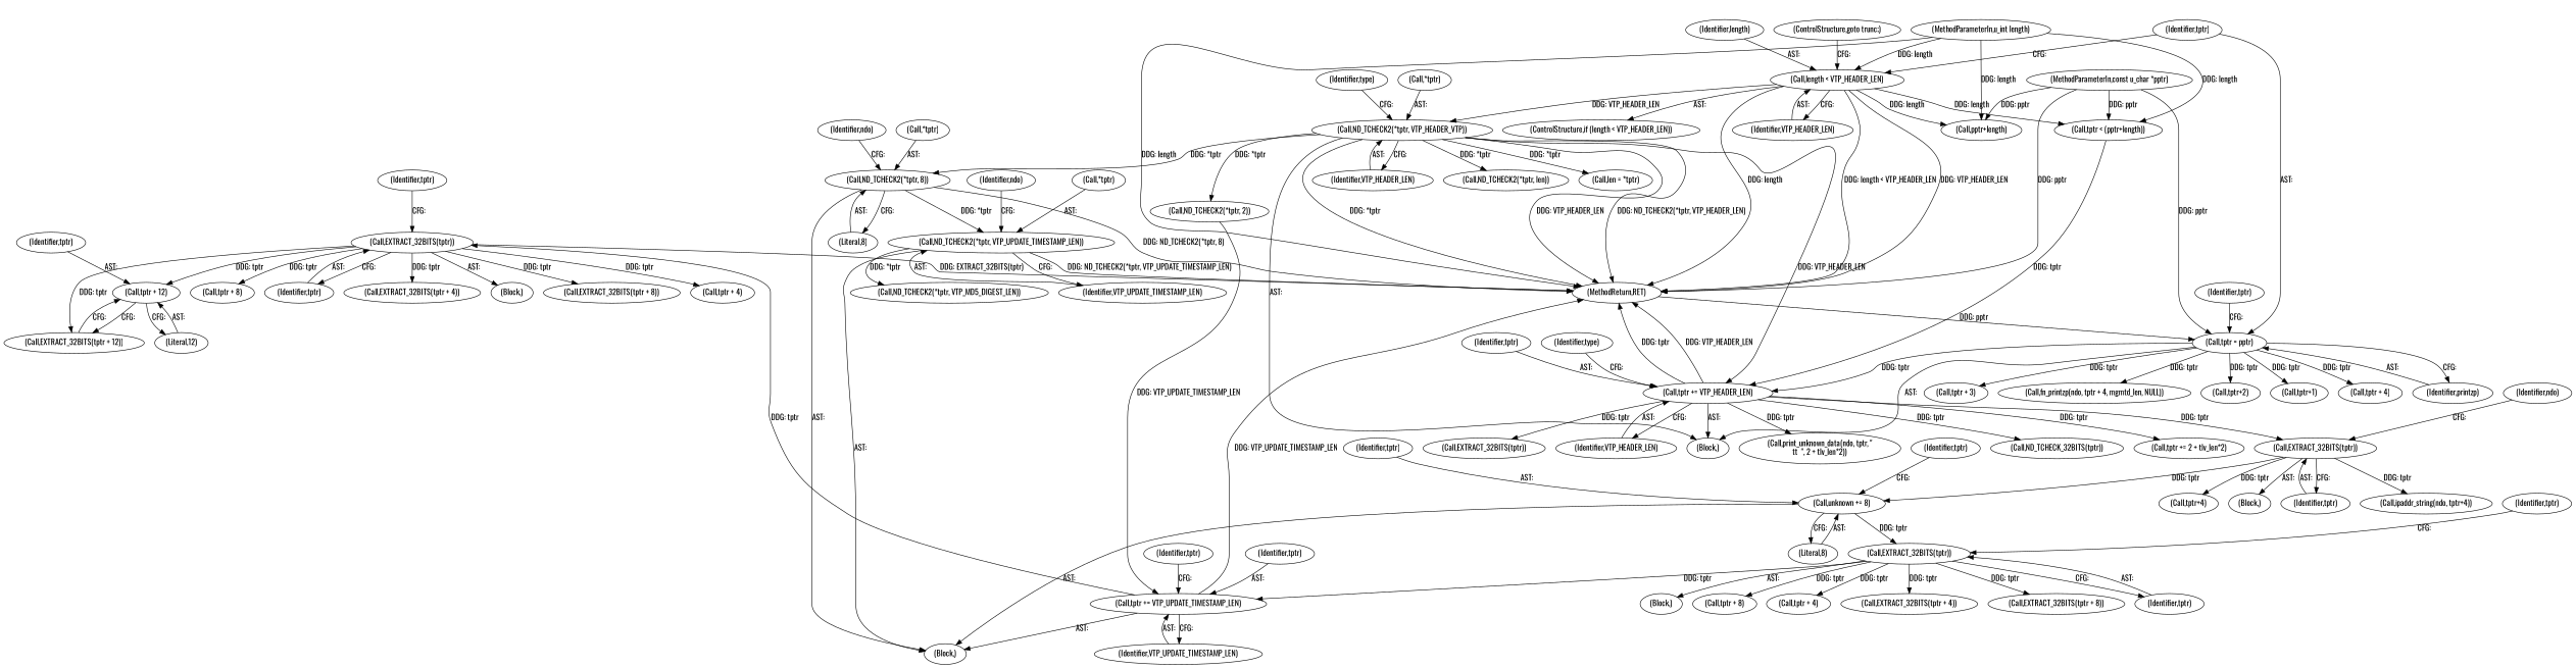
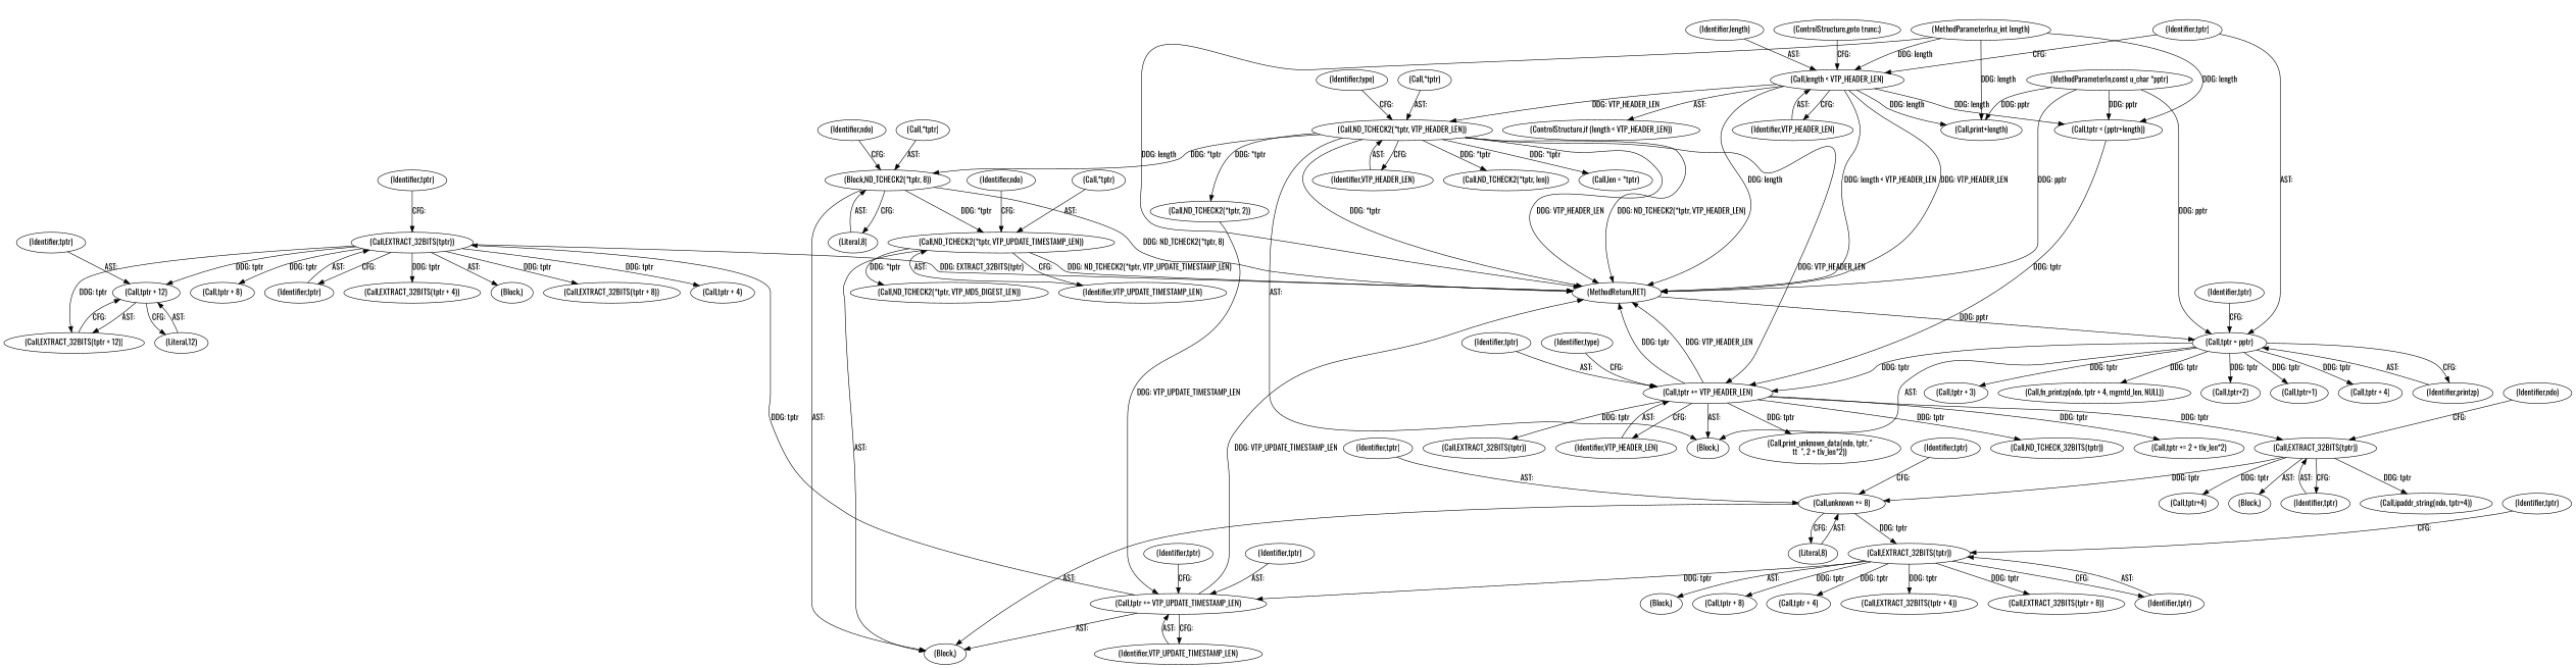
  digraph {
    fontname=Oswald
    node [fontname=Oswald]
    edge [fontname=Oswald]
    n1 [label="(Call,tptr + 12)"]
    n2 [label="(Literal,12)"]
    n3 [label="(Call,EXTRACT_32BITS(tptr + 12))"]
    n4 [label="(Call,EXTRACT_32BITS(tptr))"]
    n5 [label="(Call,tptr + 8)"]
    n6 [label="(Identifier,tptr)"]
    n7 [label="(Call,EXTRACT_32BITS(tptr + 4))"]
    n8 [label="(MethodReturn,RET)"]
    n9 [label="(Block,)"]
    n10 [label="(Call,EXTRACT_32BITS(tptr + 8))"]
    n11 [label="(Call,tptr + 4)"]
    n12 [label="(Call,tptr = pptr)"]
    n13 [label="(Call,tptr += VTP_UPDATE_TIMESTAMP_LEN)"]
    n14 [label="(Block,)"]
    n15 [label="(Identifier,VTP_UPDATE_TIMESTAMP_LEN)"]
    n16 [label="(Call,ND_TCHECK2(*tptr, VTP_UPDATE_TIMESTAMP_LEN))"]
    n17 [label="(Call,ND_TCHECK2(*tptr, VTP_MD5_DIGEST_LEN))"]
    n18 [label="(Identifier,VTP_UPDATE_TIMESTAMP_LEN)"]
-   n19 [label="(Call,ND_TCHECK2(*tptr, 8))"]
+   n19 [label="(Block,ND_TCHECK2(*tptr, 8))"]
    n20 [label="(Literal,8)"]
-   n21 [label="(Call,ND_TCHECK2(*tptr, VTP_HEADER_VTP))"]
+   n21 [label="(Call,ND_TCHECK2(*tptr, VTP_HEADER_LEN))"]
    n22 [label="(Call,tptr += VTP_HEADER_LEN)"]
    n23 [label="(Block,)"]
    n24 [label="(Call,ND_TCHECK2(*tptr, 2))"]
    n25 [label="(Identifier,VTP_HEADER_LEN)"]
    n26 [label="(Call,ND_TCHECK2(*tptr, len))"]
    n27 [label="(Call,len = *tptr)"]
    n28 [label="(Call,EXTRACT_32BITS(tptr))"]
    n29 [label="(Call,print_unknown_data(ndo, tptr, \"\n\t\t  \", 2 + tlv_len*2))"]
    n30 [label="(Call,ND_TCHECK_32BITS(tptr))"]
    n31 [label="(Call,tptr += 2 + tlv_len*2)"]
    n32 [label="(Call,EXTRACT_32BITS(tptr))"]
    n33 [label="(Identifier,VTP_HEADER_LEN)"]
    n34 [label="(Call,length < VTP_HEADER_LEN)"]
    n35 [label="(ControlStructure,if (length < VTP_HEADER_LEN))"]
-   n36 [label="(Call,pptr+length)"]
+   n36 [label="(Call,print+length)"]
    n37 [label="(Identifier,VTP_HEADER_LEN)"]
    n38 [label="(Call,tptr < (pptr+length))"]
    n39 [label="(MethodParameterIn,u_int length)"]
    n40 [label="(Call,EXTRACT_32BITS(tptr))"]
    n41 [label="(Call,tptr + 8)"]
    n42 [label="(Call,tptr + 4)"]
    n43 [label="(Call,EXTRACT_32BITS(tptr + 4))"]
    n44 [label="(Call,EXTRACT_32BITS(tptr + 8))"]
    n45 [label="(Identifier,tptr)"]
    n46 [label="(Block,)"]
    n47 [label="(Call,unknown += 8)"]
    n48 [label="(Literal,8)"]
    n49 [label="(Call,tptr+4)"]
    n50 [label="(Block,)"]
    n51 [label="(Identifier,tptr)"]
    n52 [label="(Call,ipaddr_string(ndo, tptr+4))"]
    n53 [label="(Call,tptr + 3)"]
    n54 [label="(Call,fn_printzp(ndo, tptr + 4, mgmtd_len, NULL))"]
    n55 [label="(Call,tptr+2)"]
    n56 [label="(Call,tptr+1)"]
    n57 [label="(Call,tptr + 4)"]
    n58 [label="(Identifier,printzp)"]
    n59 [label="(MethodParameterIn,const u_char *pptr)"]
    n60 [label="(Call,*tptr)"]
    n61 [label="(Identifier,tptr)"]
    n62 [label="(Identifier,tptr)"]
    n63 [label="(Call,*tptr)"]
    n64 [label="(Identifier,ndo)"]
    n65 [label="(Identifier,type)"]
    n66 [label="(Identifier,tptr)"]
    n67 [label="(ControlStructure,goto trunc;)"]
    n68 [label="(Identifier,tptr)"]
    n69 [label="(Identifier,tptr)"]
    n70 [label="(Identifier,tptr)"]
    n71 [label="(Identifier,type)"]
    n72 [label="(Identifier,length)"]
    n73 [label="(Identifier,tptr)"]
    n74 [label="(Identifier,ndo)"]
    n75 [label="(Call,*tptr)"]
    n76 [label="(Identifier,tptr)"]
    n77 [label="(Identifier,tptr)"]
    n78 [label="(Identifier,ndo)"]
    n79 [label="(Identifier,tptr)"]
    n1 -> n2 [label="CFG: "]
-   n1 -> n3 [label="CFG: "]
+   n1 -> n3 [label="AST: "]
    n2 -> n1 [label="AST: "]
    n3 -> n1 [label="CFG: "]
    n4 -> n1 [label="DDG: tptr"]
    n4 -> n3 [label="DDG: tptr"]
    n4 -> n5 [label="DDG: tptr"]
    n4 -> n6 [label="CFG: "]
    n4 -> n7 [label="DDG: tptr"]
    n4 -> n8 [label="DDG: EXTRACT_32BITS(tptr)"]
    n4 -> n9 [label="AST: "]
    n4 -> n10 [label="DDG: tptr"]
    n4 -> n11 [label="DDG: tptr"]
    n6 -> n4 [label="AST: "]
    n8 -> n12 [label="DDG: pptr"]
    n12 -> n22 [label="DDG: tptr"]
    n12 -> n23 [label="AST: "]
    n12 -> n53 [label="DDG: tptr"]
    n12 -> n54 [label="DDG: tptr"]
    n12 -> n55 [label="DDG: tptr"]
    n12 -> n56 [label="DDG: tptr"]
    n12 -> n57 [label="DDG: tptr"]
    n12 -> n58 [label="CFG: "]
    n13 -> n4 [label="DDG: tptr"]
    n13 -> n8 [label="DDG: VTP_UPDATE_TIMESTAMP_LEN"]
    n13 -> n14 [label="AST: "]
    n13 -> n15 [label="CFG: "]
    n15 -> n13 [label="AST: "]
    n16 -> n8 [label="DDG: ND_TCHECK2(*tptr, VTP_UPDATE_TIMESTAMP_LEN)"]
    n16 -> n14 [label="AST: "]
    n16 -> n17 [label="DDG: *tptr"]
    n16 -> n18 [label="CFG: "]
    n18 -> n16 [label="AST: "]
    n19 -> n8 [label="DDG: ND_TCHECK2(*tptr, 8)"]
    n19 -> n14 [label="AST: "]
    n19 -> n16 [label="DDG: *tptr"]
    n19 -> n20 [label="CFG: "]
    n20 -> n19 [label="AST: "]
    n21 -> n8 [label="DDG: ND_TCHECK2(*tptr, VTP_HEADER_LEN)"]
    n21 -> n8 [label="DDG: *tptr"]
    n21 -> n8 [label="DDG: VTP_HEADER_LEN"]
    n21 -> n19 [label="DDG: *tptr"]
    n21 -> n22 [label="DDG: VTP_HEADER_LEN"]
    n21 -> n23 [label="AST: "]
    n21 -> n24 [label="DDG: *tptr"]
    n21 -> n25 [label="CFG: "]
    n21 -> n26 [label="DDG: *tptr"]
    n21 -> n27 [label="DDG: *tptr"]
    n22 -> n8 [label="DDG: tptr"]
    n22 -> n8 [label="DDG: VTP_HEADER_LEN"]
    n22 -> n23 [label="AST: "]
    n22 -> n28 [label="DDG: tptr"]
    n22 -> n29 [label="DDG: tptr"]
    n22 -> n30 [label="DDG: tptr"]
    n22 -> n31 [label="DDG: tptr"]
    n22 -> n32 [label="DDG: tptr"]
    n22 -> n33 [label="CFG: "]
    n24 -> n13 [label="DDG: VTP_UPDATE_TIMESTAMP_LEN"]
    n25 -> n21 [label="AST: "]
    n28 -> n47 [label="DDG: tptr"]
    n28 -> n49 [label="DDG: tptr"]
    n28 -> n50 [label="AST: "]
    n28 -> n51 [label="CFG: "]
    n28 -> n52 [label="DDG: tptr"]
    n33 -> n22 [label="AST: "]
    n34 -> n8 [label="DDG: length"]
    n34 -> n8 [label="DDG: length < VTP_HEADER_LEN"]
    n34 -> n8 [label="DDG: VTP_HEADER_LEN"]
    n34 -> n21 [label="DDG: VTP_HEADER_LEN"]
    n34 -> n35 [label="AST: "]
    n34 -> n36 [label="DDG: length"]
    n34 -> n37 [label="CFG: "]
    n34 -> n38 [label="DDG: length"]
    n37 -> n34 [label="AST: "]
    n38 -> n22 [label="DDG: tptr"]
    n39 -> n8 [label="DDG: length"]
    n39 -> n34 [label="DDG: length"]
    n39 -> n36 [label="DDG: length"]
    n39 -> n38 [label="DDG: length"]
    n40 -> n13 [label="DDG: tptr"]
    n40 -> n41 [label="DDG: tptr"]
    n40 -> n42 [label="DDG: tptr"]
    n40 -> n43 [label="DDG: tptr"]
    n40 -> n44 [label="DDG: tptr"]
    n40 -> n45 [label="CFG: "]
    n40 -> n46 [label="AST: "]
    n45 -> n40 [label="AST: "]
    n47 -> n14 [label="AST: "]
    n47 -> n40 [label="DDG: tptr"]
    n47 -> n48 [label="CFG: "]
    n48 -> n47 [label="AST: "]
    n51 -> n28 [label="AST: "]
    n58 -> n12 [label="AST: "]
    n59 -> n8 [label="DDG: pptr"]
    n59 -> n12 [label="DDG: pptr"]
    n59 -> n36 [label="DDG: pptr"]
    n59 -> n38 [label="DDG: pptr"]
    n60 -> n21 [label="AST: "]
    n61 -> n40 [label="CFG: "]
    n62 -> n1 [label="AST: "]
    n63 -> n16 [label="AST: "]
    n64 -> n19 [label="CFG: "]
    n65 -> n21 [label="CFG: "]
    n66 -> n4 [label="CFG: "]
    n67 -> n34 [label="CFG: "]
    n68 -> n12 [label="CFG: "]
    n69 -> n13 [label="CFG: "]
    n70 -> n22 [label="AST: "]
    n71 -> n22 [label="CFG: "]
    n72 -> n34 [label="AST: "]
    n73 -> n12 [label="AST: "]
    n73 -> n34 [label="CFG: "]
    n74 -> n28 [label="CFG: "]
    n75 -> n19 [label="AST: "]
    n76 -> n47 [label="CFG: "]
    n77 -> n47 [label="AST: "]
    n78 -> n16 [label="CFG: "]
    n79 -> n13 [label="AST: "]
  }
